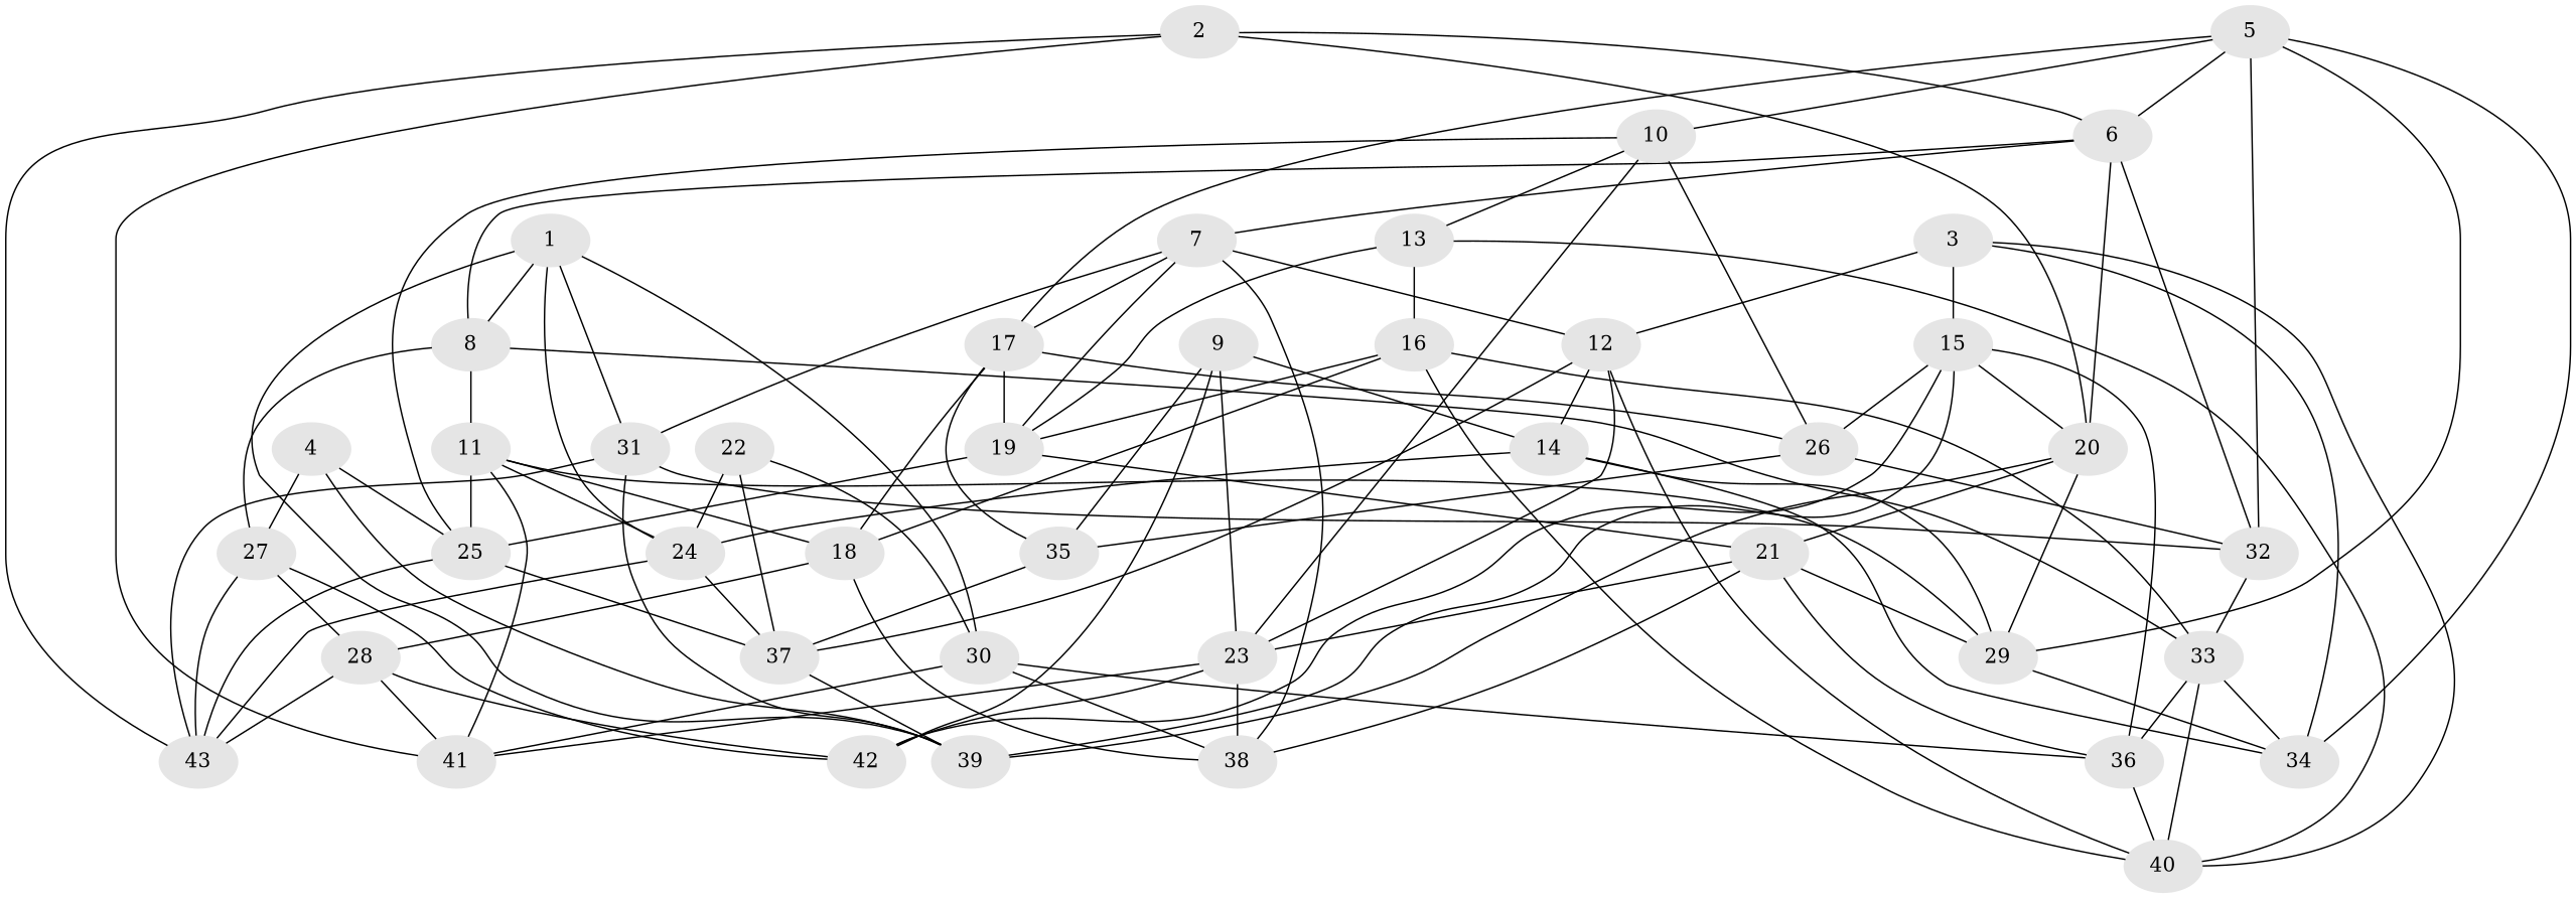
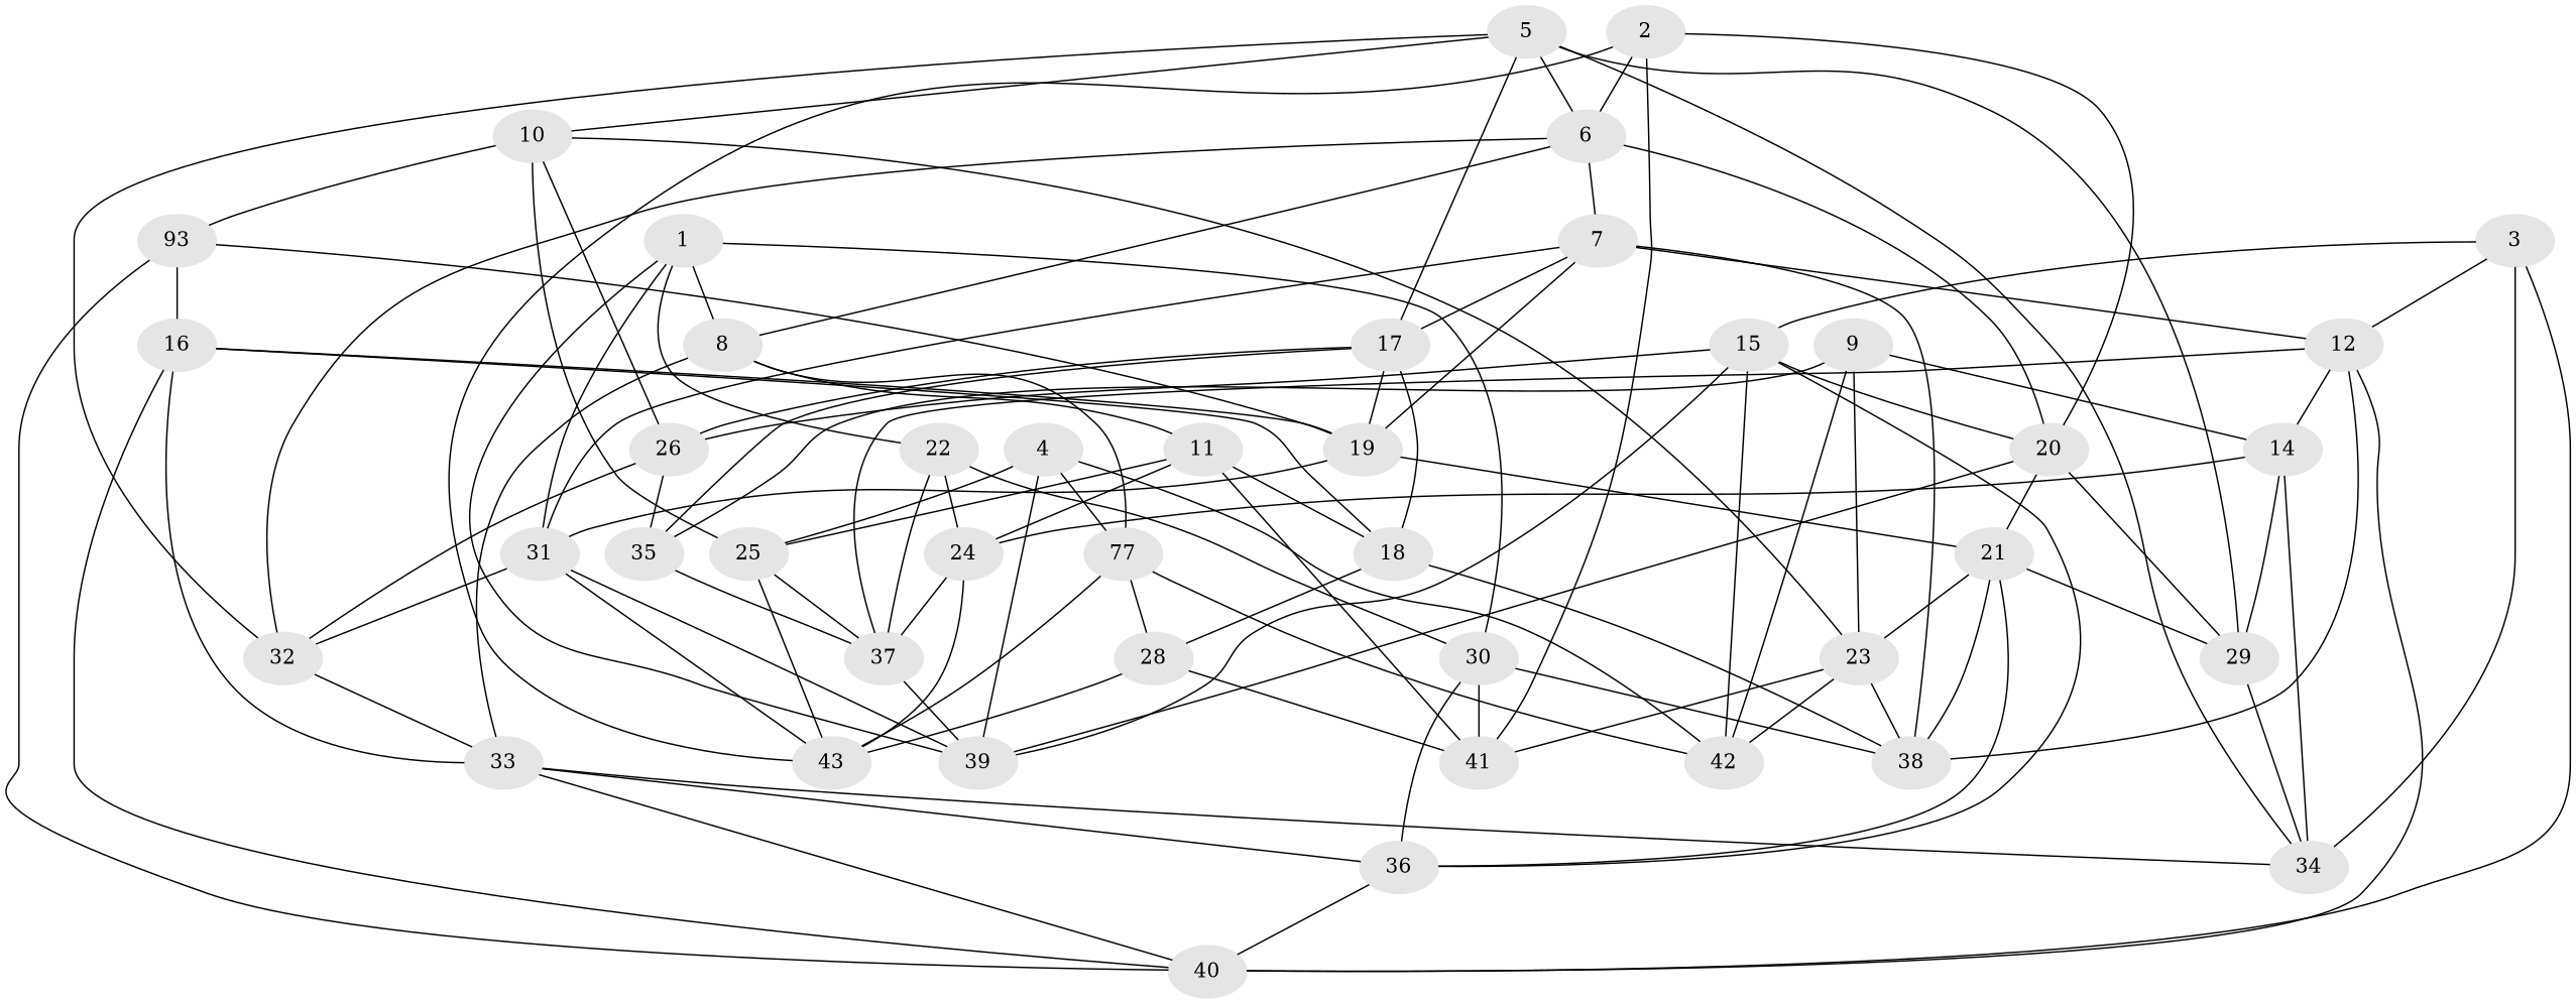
  graph {
    node [color=gray90 style=filled]
    edge [weight=1.0]
    1
    8
    22
    30
    31
    39
-   27
+   27 [label=77]
    11
    33
    24
    37
    41
    38
    36
    43
    32
    2
    6
    20
    7
    29
    21
    3
    12
    15
    34
    40
    14
    42
    26
    4
    25
    28
    5
    10
    17
    23
-   13
+   13 [label=93]
    19
    35
    18
    9
    16
    1 -- 8 [weight=2.0]
-   1 -- 24
+   1 -- 22
    1 -- 30
    1 -- 31
    1 -- 39
    8 -- 27
    8 -- 11
    8 -- 33
    22 -- 30
    22 -- 24
    22 -- 37
    30 -- 41
    30 -- 38
    30 -- 36
    31 -- 39
    31 -- 43
    31 -- 32
    27 -- 43
    27 -- 42
    27 -- 28 [weight=2.0]
    11 -- 24
    11 -- 41
-   11 -- 29
    11 -- 25
    11 -- 18
    33 -- 36
    33 -- 34
    33 -- 40
    24 -- 37
    24 -- 43
    37 -- 39
    36 -- 40
    32 -- 33
    2 -- 41
    2 -- 43
    2 -- 6
    2 -- 20
    6 -- 8
    6 -- 32
    6 -- 20
    6 -- 7
    20 -- 39
    20 -- 29
    20 -- 21
    7 -- 31
    7 -- 38
    7 -- 12
    7 -- 17
    7 -- 19
    29 -- 34
    21 -- 38
    21 -- 36
    21 -- 29
    21 -- 23
    3 -- 12
    3 -- 15
    3 -- 34 [weight=2.0]
    3 -- 40
    12 -- 37
-   12 -- 23
+   12 -- 38
    12 -- 40
    12 -- 14
    15 -- 39
    15 -- 36
    15 -- 20
    15 -- 42
    15 -- 26
    14 -- 24 [weight=2.0]
    14 -- 29
    14 -- 34
    26 -- 32
    26 -- 35
    4 -- 39
    4 -- 27
-   28 -- 42
+   4 -- 42
    4 -- 25
    25 -- 37
    25 -- 43
    28 -- 41 [weight=2.0]
    28 -- 43
    5 -- 32
    5 -- 6
    5 -- 29
    5 -- 34
    5 -- 10
    5 -- 17
    10 -- 26 [weight=2.0]
    10 -- 25
    10 -- 23
    10 -- 13
    17 -- 26
    17 -- 19
    17 -- 35
    17 -- 18
    23 -- 41
    23 -- 38
    23 -- 42
    13 -- 40
    13 -- 19
    13 -- 16
    19 -- 21
-   19 -- 25
+   19 -- 31
    35 -- 37
    18 -- 38
    18 -- 28
    9 -- 14
    9 -- 42 [weight=2.0]
    9 -- 23
    9 -- 35
    16 -- 33
    16 -- 40
    16 -- 19
    16 -- 18
  }
